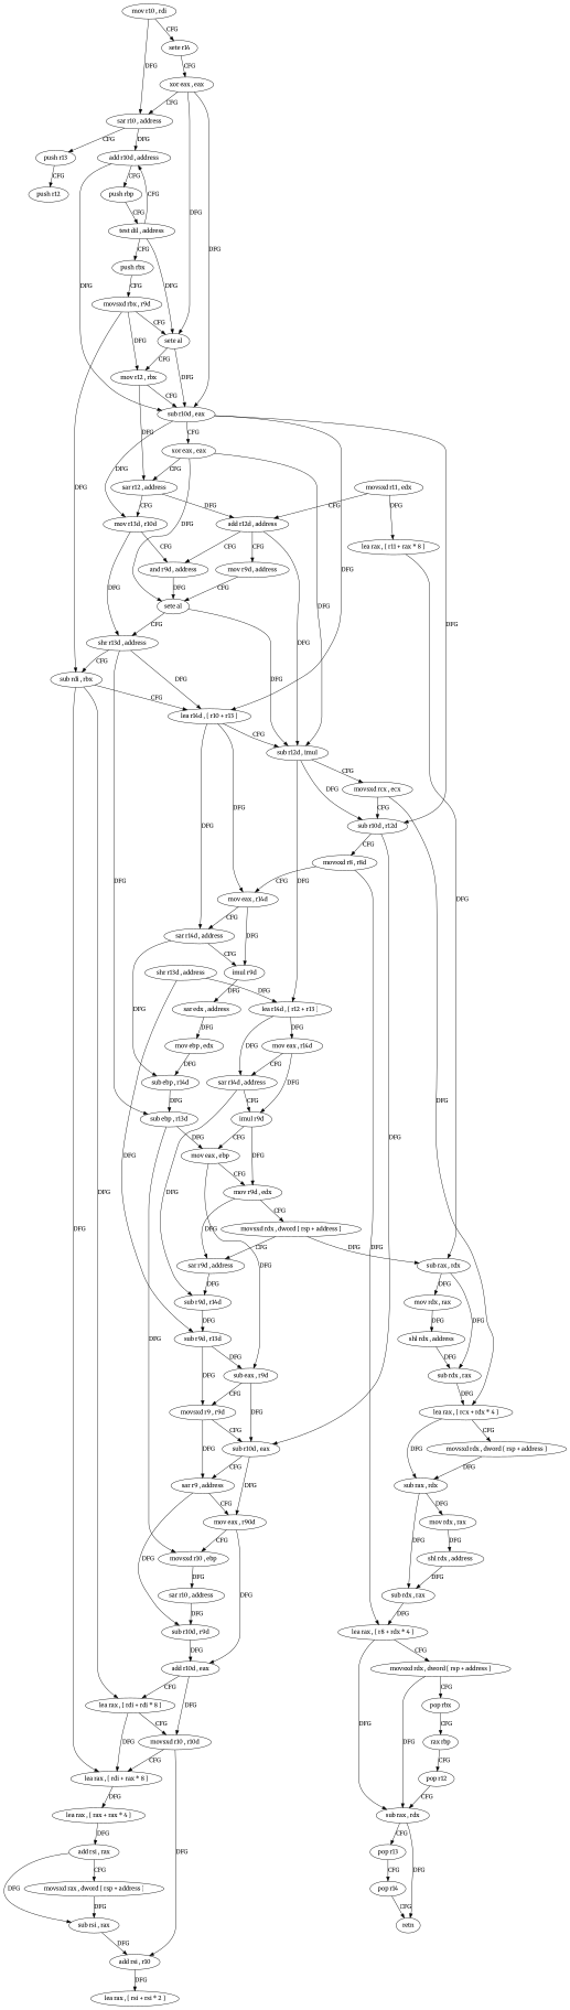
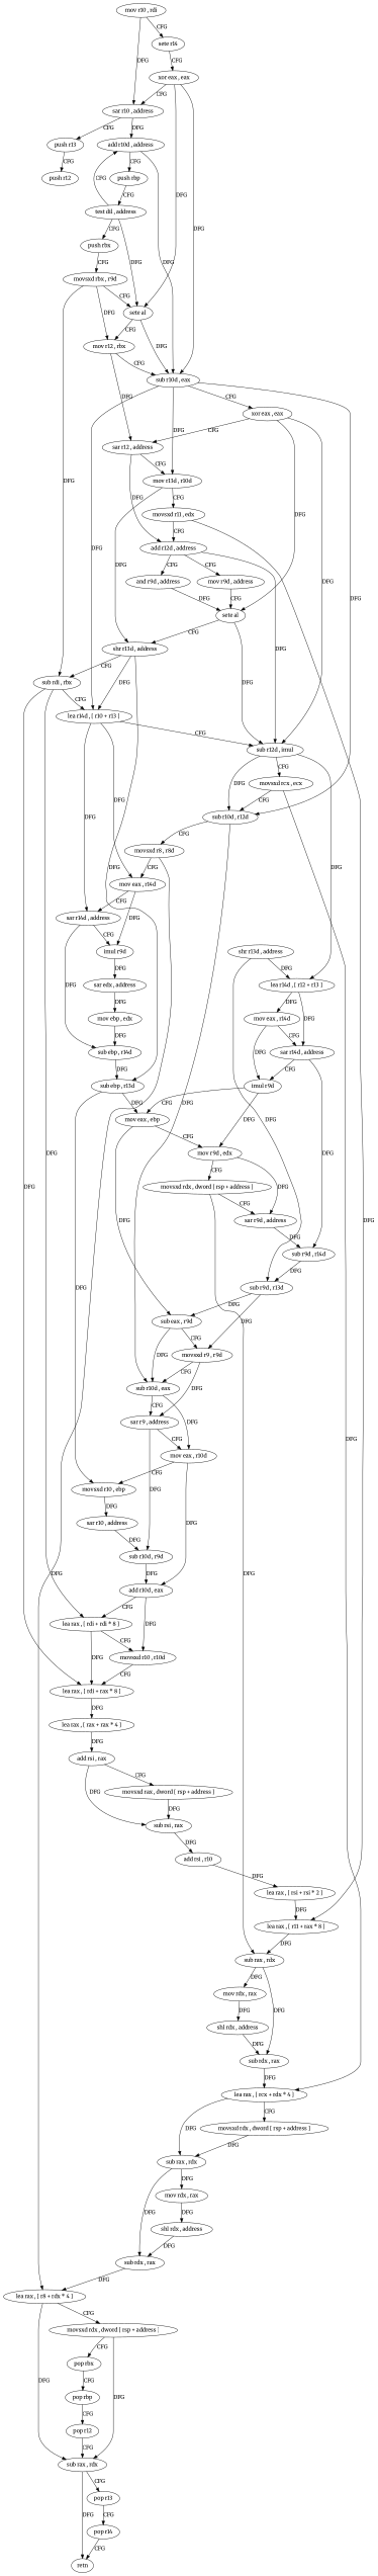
  digraph {
    fontname=Merriweather
    node [fontname=Merriweather]
    edge [fontname=Merriweather]
    n1 [label="mov r10 , rdi"]
    n2 [label="sete r14"]
    n3 [label="sar r10 , address"]
    n4 [label="xor eax , eax"]
    n5 [label="push r13"]
    n6 [label="add r10d , address"]
    n7 [label="sete al"]
    n8 [label="sub r10d , eax"]
    n9 [label="mov r12 , rbx"]
    n10 [label="xor eax , eax"]
    n11 [label="mov r13d , r10d"]
    n12 [label="lea r14d , [ r10 + r13 ]"]
    n13 [label="sub r10d , r12d"]
    n14 [label="push r12"]
    n15 [label="push rbp"]
    n16 [label="test dil , address"]
    n17 [label="push rbx"]
    n18 [label="movsxd rbx , r9d"]
    n19 [label="sub rdi , rbx"]
    n20 [label="sar r12 , address"]
    n21 [label="lea rax , [ rdi + rdi * 8 ]"]
    n22 [label="lea rax , [ rdi + rax * 8 ]"]
    n23 [label="add r12d , address"]
    n24 [label="sete al"]
    n25 [label="sub r12d , imul"]
    n26 [label="movsxd r11 , edx"]
    n27 [label="shr r13d , address"]
    n28 [label="mov eax , r14d"]
    n29 [label="sar r14d , address"]
    n30 [label="movsxd r8 , r8d"]
    n31 [label="sub r10d , eax"]
    n32 [label="movsxd rcx , ecx"]
    n33 [label="lea r14d , [ r12 + r13 ]"]
    n34 [label="and r9d , address"]
    n35 [label="mov r9d , address"]
    n36 [label="lea rax , [ r11 + rax * 8 ]"]
    n37 [label="sub ebp , r13d"]
    n38 [label="sub rax , rdx"]
    n39 [label="mov eax , ebp"]
    n40 [label="movsxd r10 , ebp"]
    n41 [label="movsxd r10 , r10d"]
    n42 [label="lea rax , [ rax + rax * 4 ]"]
    n43 [label="imul r9d"]
    n44 [label="sub ebp , r14d"]
    n45 [label="lea rax , [ rcx + rdx * 4 ]"]
    n46 [label="mov eax , r14d"]
    n47 [label="sar r14d , address"]
    n48 [label="movsxd rdx , dword [ rsp + address ]"]
    n49 [label="sub rax , rdx"]
    n50 [label="lea rax , [ r8 + rdx * 4 ]"]
    n51 [label="sar r9 , address"]
-   n52 [label="mov eax , r90d"]
+   n52 [label="mov eax , r10d"]
    n53 [label="movsxd rdx , dword [ rsp + address ]"]
    n54 [label="sub rax , rdx"]
    n55 [label="sar edx , address"]
    n56 [label="mov ebp , edx"]
    n57 [label="mov r9d , edx"]
    n58 [label="sub eax , r9d"]
    n59 [label="sar r10 , address"]
    n60 [label="shr r13d , address"]
    n61 [label="sub r9d , r13d"]
    n62 [label="movsxd r9 , r9d"]
    n63 [label="imul r9d"]
    n64 [label="sub r9d , r14d"]
    n65 [label="movsxd rdx , dword [ rsp + address ]"]
    n66 [label="sar r9d , address"]
    n67 [label="mov rdx , rax"]
    n68 [label="sub rdx , rax"]
    n69 [label="sub r10d , r9d"]
    n70 [label="add r10d , eax"]
    n71 [label="add rsi , r10"]
    n72 [label="lea rax , [ rsi + rsi * 2 ]"]
    n73 [label="add rsi , rax"]
    n74 [label="movsxd rax , dword [ rsp + address ]"]
    n75 [label="sub rsi , rax"]
    n76 [label="shl rdx , address"]
    n77 [label="mov rdx , rax"]
    n78 [label="sub rdx , rax"]
    n79 [label="shl rdx , address"]
    n80 [label="pop rbx"]
    n81 [label="pop r13"]
    n82 [label=retn]
-   n83 [label="rax rbp"]
+   n83 [label="pop rbp"]
    n84 [label="pop r12"]
    n85 [label="pop r14"]
    n1 -> n2 [label=CFG]
    n1 -> n3 [label=DFG]
    n2 -> n4 [label=CFG]
    n3 -> n5 [label=CFG]
    n3 -> n6 [label=DFG]
    n4 -> n3 [label=CFG]
    n4 -> n7 [label=DFG]
    n4 -> n8 [label=DFG]
    n5 -> n14 [label=CFG]
    n6 -> n8 [label=DFG]
    n6 -> n15 [label=CFG]
    n7 -> n8 [label=DFG]
    n7 -> n9 [label=CFG]
    n8 -> n10 [label=CFG]
    n8 -> n11 [label=DFG]
    n8 -> n12 [label=DFG]
    n8 -> n13 [label=DFG]
    n9 -> n8 [label=CFG]
    n9 -> n20 [label=DFG]
    n10 -> n20 [label=CFG]
    n10 -> n24 [label=DFG]
    n10 -> n25 [label=DFG]
-   n11 -> n34 [label=CFG]
+   n11 -> n26 [label=CFG]
    n11 -> n27 [label=DFG]
    n12 -> n25 [label=CFG]
    n12 -> n28 [label=DFG]
    n12 -> n29 [label=DFG]
    n13 -> n30 [label=CFG]
    n13 -> n31 [label=DFG]
    n15 -> n16 [label=CFG]
    n16 -> n6 [label=CFG]
    n16 -> n7 [label=DFG]
    n16 -> n17 [label=CFG]
    n17 -> n18 [label=CFG]
    n18 -> n7 [label=CFG]
    n18 -> n9 [label=DFG]
    n18 -> n19 [label=DFG]
    n19 -> n12 [label=CFG]
    n19 -> n21 [label=DFG]
    n19 -> n22 [label=DFG]
    n20 -> n11 [label=CFG]
    n20 -> n23 [label=DFG]
    n21 -> n22 [label=DFG]
    n21 -> n41 [label=CFG]
    n22 -> n42 [label=DFG]
    n23 -> n25 [label=DFG]
    n23 -> n34 [label=CFG]
    n23 -> n35 [label=CFG]
    n24 -> n25 [label=DFG]
    n24 -> n27 [label=CFG]
    n25 -> n13 [label=DFG]
    n25 -> n32 [label=CFG]
    n25 -> n33 [label=DFG]
    n26 -> n23 [label=CFG]
    n26 -> n36 [label=DFG]
    n27 -> n12 [label=DFG]
    n27 -> n19 [label=CFG]
    n27 -> n37 [label=DFG]
    n28 -> n29 [label=CFG]
    n28 -> n43 [label=DFG]
    n29 -> n43 [label=CFG]
    n29 -> n44 [label=DFG]
    n30 -> n28 [label=CFG]
    n30 -> n50 [label=DFG]
    n31 -> n51 [label=CFG]
    n31 -> n52 [label=DFG]
    n32 -> n13 [label=CFG]
    n32 -> n45 [label=DFG]
    n33 -> n46 [label=DFG]
    n33 -> n47 [label=DFG]
    n34 -> n24 [label=DFG]
    n35 -> n24 [label=CFG]
    n36 -> n38 [label=DFG]
    n37 -> n39 [label=DFG]
    n37 -> n40 [label=DFG]
    n38 -> n67 [label=DFG]
    n38 -> n68 [label=DFG]
    n39 -> n57 [label=CFG]
    n39 -> n58 [label=DFG]
    n40 -> n59 [label=DFG]
    n41 -> n22 [label=CFG]
-   n41 -> n71 [label=DFG]
    n42 -> n73 [label=DFG]
    n43 -> n55 [label=DFG]
    n44 -> n37 [label=DFG]
    n45 -> n48 [label=CFG]
    n45 -> n49 [label=DFG]
    n46 -> n47 [label=CFG]
    n46 -> n63 [label=DFG]
    n47 -> n63 [label=CFG]
    n47 -> n64 [label=DFG]
    n48 -> n49 [label=DFG]
    n49 -> n77 [label=DFG]
    n49 -> n78 [label=DFG]
    n50 -> n53 [label=CFG]
    n50 -> n54 [label=DFG]
    n51 -> n52 [label=CFG]
    n51 -> n69 [label=DFG]
    n52 -> n40 [label=CFG]
    n52 -> n70 [label=DFG]
    n53 -> n54 [label=DFG]
    n53 -> n80 [label=CFG]
    n54 -> n81 [label=CFG]
    n54 -> n82 [label=DFG]
    n55 -> n56 [label=DFG]
    n56 -> n44 [label=DFG]
    n57 -> n65 [label=CFG]
    n57 -> n66 [label=DFG]
    n58 -> n31 [label=DFG]
    n58 -> n62 [label=CFG]
    n59 -> n69 [label=DFG]
    n60 -> n33 [label=DFG]
    n60 -> n61 [label=DFG]
    n61 -> n58 [label=DFG]
    n61 -> n62 [label=DFG]
    n62 -> n31 [label=CFG]
    n62 -> n51 [label=DFG]
    n63 -> n39 [label=CFG]
    n63 -> n57 [label=DFG]
    n64 -> n61 [label=DFG]
    n65 -> n38 [label=DFG]
    n65 -> n66 [label=CFG]
    n66 -> n64 [label=DFG]
    n67 -> n76 [label=DFG]
    n68 -> n45 [label=DFG]
    n69 -> n70 [label=DFG]
    n70 -> n21 [label=CFG]
    n70 -> n41 [label=DFG]
    n71 -> n72 [label=DFG]
+   n72 -> n36 [label=DFG]
    n73 -> n74 [label=CFG]
    n73 -> n75 [label=DFG]
    n74 -> n75 [label=DFG]
    n75 -> n71 [label=DFG]
    n76 -> n68 [label=DFG]
    n77 -> n79 [label=DFG]
    n78 -> n50 [label=DFG]
    n79 -> n78 [label=DFG]
    n80 -> n83 [label=CFG]
    n81 -> n85 [label=CFG]
    n83 -> n84 [label=CFG]
    n84 -> n54 [label=CFG]
    n85 -> n82 [label=CFG]
  }
